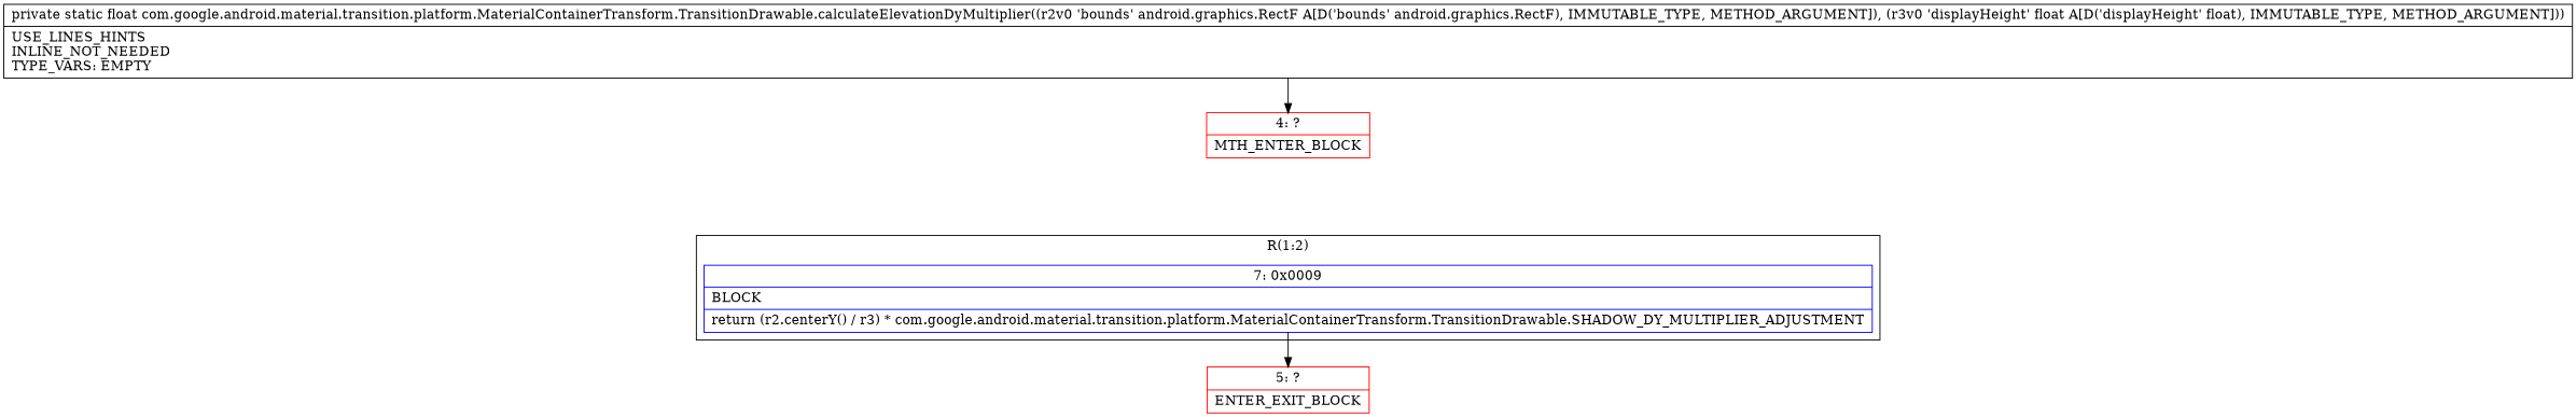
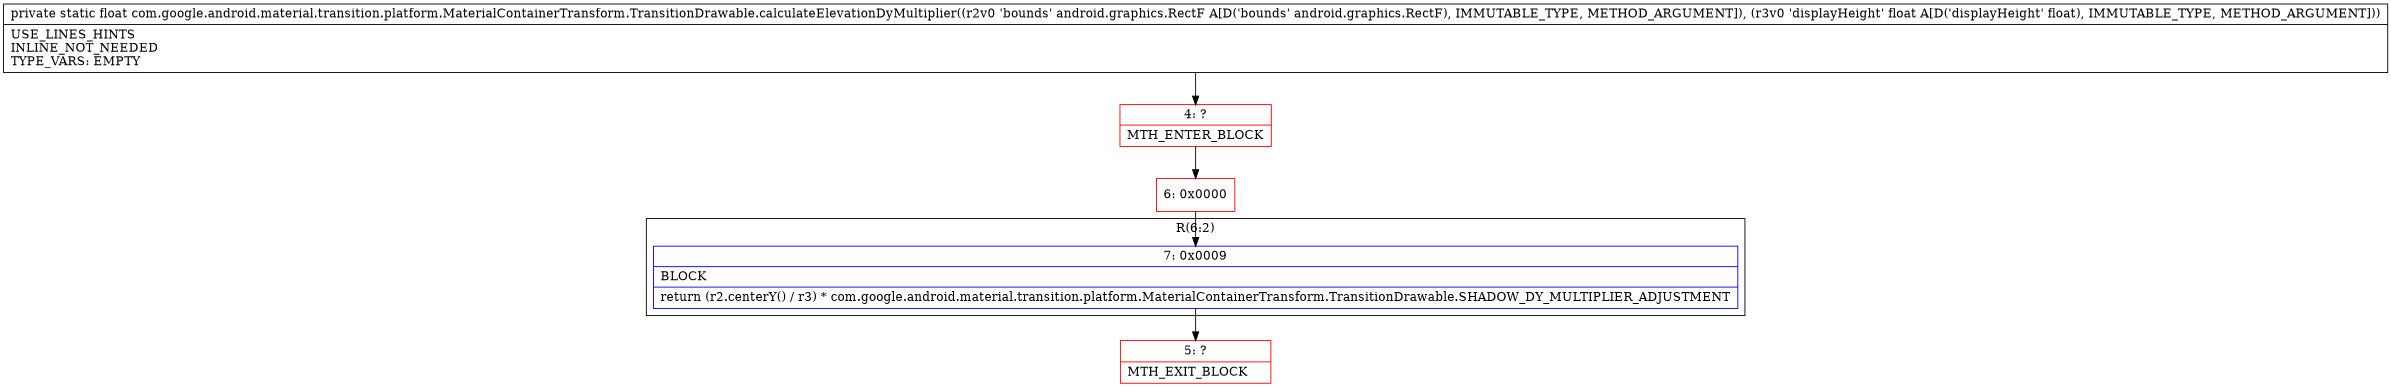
  digraph {
    fontname="DejaVu Serif"
    node [color=red fontname="DejaVu Serif" shape=record]
    edge [fontname="DejaVu Serif"]
    n1 [color=blue label="{7\:\ 0x0009|BLOCK\l|return (r2.centerY() \/ r3) * com.google.android.material.transition.platform.MaterialContainerTransform.TransitionDrawable.SHADOW_DY_MULTIPLIER_ADJUSTMENT\l}"]
-   n2 [label="{5\:\ ?|ENTER_EXIT_BLOCK\l}"]
+   n2 [label="{5\:\ ?|MTH_EXIT_BLOCK\l}"]
    n3 [label="{4\:\ ?|MTH_ENTER_BLOCK\l}"]
+   n4 [label="{6\:\ 0x0000}"]
    n5 [label="{private static float com.google.android.material.transition.platform.MaterialContainerTransform.TransitionDrawable.calculateElevationDyMultiplier((r2v0 'bounds' android.graphics.RectF A[D('bounds' android.graphics.RectF), IMMUTABLE_TYPE, METHOD_ARGUMENT]), (r3v0 'displayHeight' float A[D('displayHeight' float), IMMUTABLE_TYPE, METHOD_ARGUMENT]))  | USE_LINES_HINTS\lINLINE_NOT_NEEDED\lTYPE_VARS: EMPTY\l}" color=""]
    subgraph cluster_1 {
-     label="R(1:2)"
+     label="R(6:2)"
      n1
    }
    n1 -> n2
+   n3 -> n4
+   n4 -> n1
    n5 -> n3
  }
